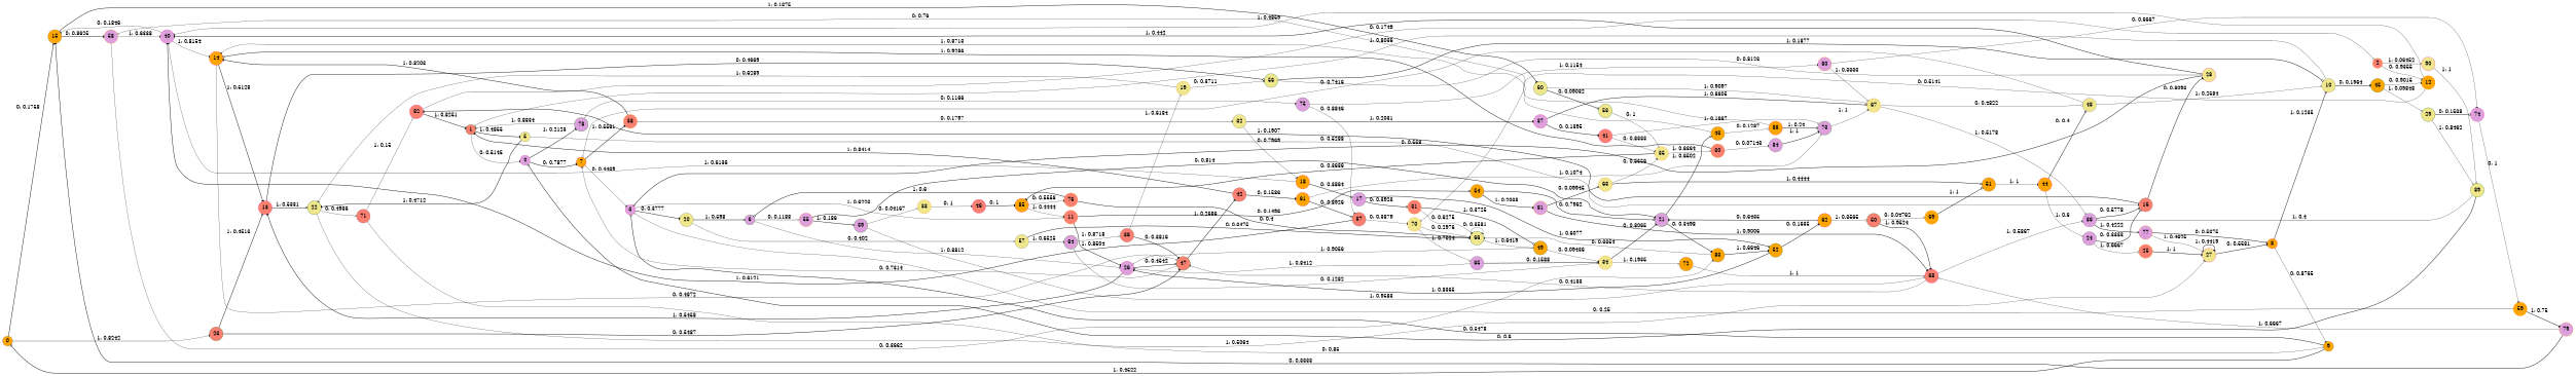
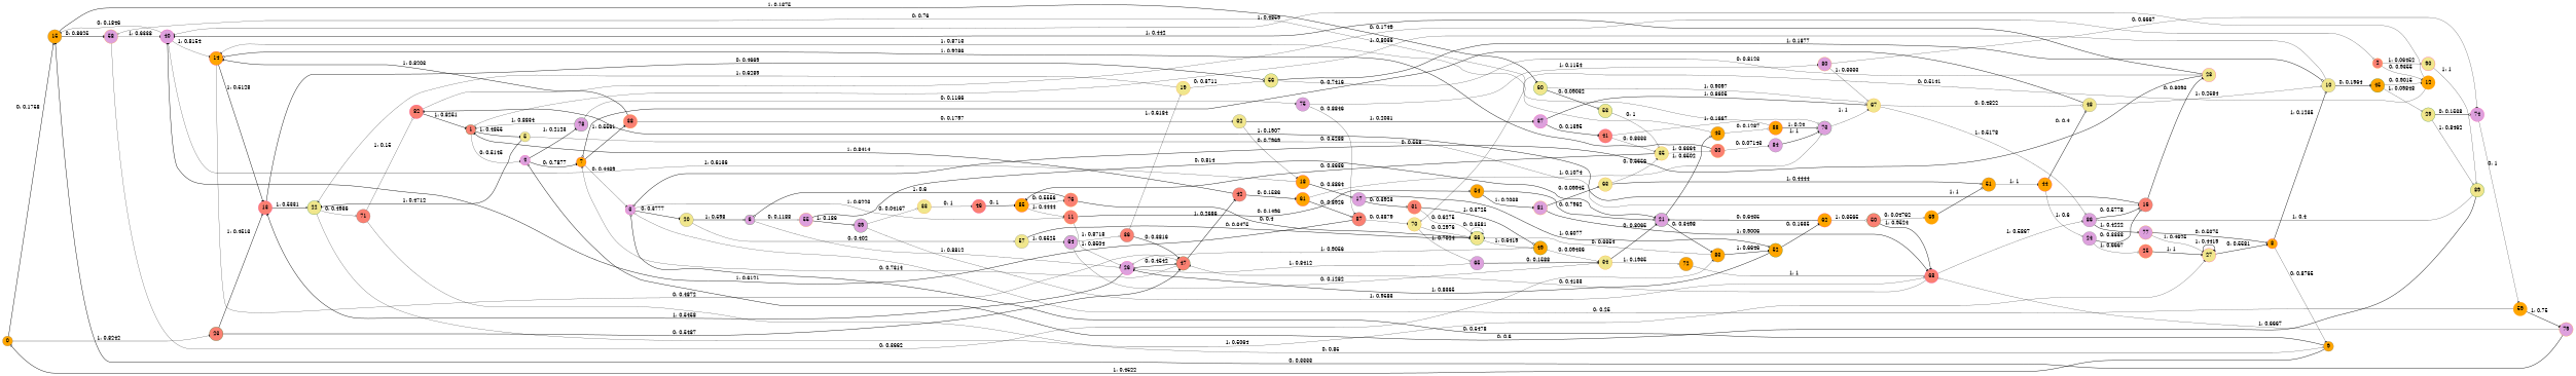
  digraph {
    rankdir=LR
    node [color=gray40 fillcolor=plum fontsize=24 shape=circle style=filled]
    edge [arrowhead=tee fontsize=24 style=solid]
    0 [fillcolor=orange]
    15 [fillcolor=orange]
    23 [color=darkgreen fillcolor=salmon]
    58 [color=darkorange]
    60 [color=darkgreen fillcolor=khaki]
    13 [color=deeppink fillcolor=salmon]
    47 [color=darkgreen fillcolor=salmon]
    40 [color=deeppink]
    83 [fillcolor=orange]
    67 [color=darkorange fillcolor=khaki]
    53 [color=darkgreen fillcolor=khaki]
    22 [color=darkgreen fillcolor=khaki]
    56 [color=darkgreen fillcolor=khaki]
    7 [color=deeppink fillcolor=orange]
    42 [fillcolor=salmon]
    1 [color=darkgreen fillcolor=salmon]
    4 [color=deeppink]
    5 [fillcolor=khaki]
    78 [color=darkgreen]
    16 [fillcolor=salmon]
    3 [color=deeppink]
    38 [color=darkorange fillcolor=salmon]
    75
    28 [color=deeppink fillcolor=khaki]
    82 [color=deeppink fillcolor=salmon]
    71 [fillcolor=salmon]
    27 [color=deeppink fillcolor=khaki]
    2 [color=darkorange fillcolor=salmon]
    12 [color=darkorange fillcolor=orange]
    90 [color=deeppink fillcolor=khaki]
    70 [color=darkorange fillcolor=khaki]
    89 [color=darkgreen fillcolor=khaki]
    66 [color=darkgreen fillcolor=khaki]
    65
    14 [color=deeppink fillcolor=orange]
    86
    20 [fillcolor=khaki]
    11 [color=darkorange fillcolor=salmon]
    6 [color=darkgreen]
    57 [fillcolor=khaki]
    26 [color=deeppink]
    54 [fillcolor=orange]
    55 [color=darkorange]
    64 [color=darkgreen]
    21 [color=darkgreen]
    81 [color=darkorange]
    32 [fillcolor=khaki]
    87 [fillcolor=salmon]
    80 [color=darkorange]
    9 [fillcolor=orange]
    8 [color=deeppink fillcolor=orange]
    39 [color=darkgreen]
    43 [fillcolor=orange]
    33 [color=darkorange fillcolor=khaki]
    68 [color=deeppink fillcolor=salmon]
    18 [color=deeppink fillcolor=orange]
    37 [color=deeppink]
    10 [fillcolor=khaki]
    45 [color=darkgreen fillcolor=orange]
    29 [color=darkgreen fillcolor=khaki]
    74 [color=deeppink]
    63 [color=darkorange fillcolor=khaki]
    49 [color=darkgreen fillcolor=orange]
    34 [color=darkorange fillcolor=khaki]
    61 [color=deeppink fillcolor=orange]
    52 [color=darkgreen fillcolor=orange]
    48 [fillcolor=khaki]
    35 [color=darkorange fillcolor=khaki]
    31 [color=darkorange fillcolor=salmon]
    17
    62 [color=deeppink fillcolor=orange]
    50 [color=darkgreen fillcolor=salmon]
    19 [color=darkorange fillcolor=khaki]
    36 [fillcolor=salmon]
    88 [color=deeppink fillcolor=orange]
    73 [color=darkgreen]
    24
    25 [color=darkorange fillcolor=salmon]
    59 [color=darkorange fillcolor=orange]
    79 [color=darkorange]
    77 [color=darkorange]
    30 [color=darkorange fillcolor=salmon]
    84
    72 [fillcolor=orange]
    41 [color=deeppink fillcolor=salmon]
    46 [color=deeppink fillcolor=salmon]
    85 [color=deeppink fillcolor=orange]
    76 [color=darkorange fillcolor=salmon]
    44 [color=deeppink fillcolor=orange]
    69 [color=darkorange fillcolor=orange]
    51 [fillcolor=orange]
    0 -> 15 [arrowhead=odot label="0: 0.1758   " style=bold]
    0 -> 23 [label="1: 0.8242   "]
    15 -> 58 [label="0: 0.8625   " style=bold]
    15 -> 60 [label="1: 0.1375   " style=bold]
    23 -> 13 [arrowhead=odot label="1: 0.4513   " style=bold]
    23 -> 47 [label="0: 0.5487   " style=bold]
    58 -> 40 [label="1: 0.6338   "]
    58 -> 83 [label="0: 0.3662   "]
    60 -> 67 [arrowhead=odot label="1: 0.9097   "]
    60 -> 53 [arrowhead=odot label="0: 0.09032  " style=bold]
    13 -> 22 [arrowhead=odot label="1: 0.5331   " style=bold]
    13 -> 56 [arrowhead=odot label="0: 0.4669   " style=bold]
    47 -> 7 [label="0: 0.7314   "]
    47 -> 42 [label="1: 0.2686   " style=bold]
    40 -> 15 [label="0: 0.1846   "]
    40 -> 14 [label="1: 0.8154   "]
    83 -> 66 [label="0: 0.3354   "]
    83 -> 52 [label="1: 0.6646   " style=bold]
    67 -> 86 [arrowhead=odot label="1: 0.5178   "]
    67 -> 48 [arrowhead=odot label="0: 0.4822   "]
    53 -> 35 [arrowhead=odot label="0: 1        "]
    22 -> 71 [arrowhead=odot label="0: 0.4936   "]
    22 -> 27 [label="1: 0.5064   "]
    56 -> 28 [arrowhead=odot label="0: 0.8123   "]
    56 -> 10 [arrowhead=odot label="1: 0.1877   " style=bold]
    7 -> 3 [label="0: 0.4439   "]
    7 -> 38 [label="1: 0.5561   " style=bold]
    42 -> 1 [label="1: 0.8414   " style=bold]
    42 -> 61 [label="0: 0.1586   " style=bold]
    1 -> 4 [label="0: 0.5145   "]
    1 -> 5 [label="1: 0.4855   " style=bold]
    4 -> 7 [label="0: 0.7877   " style=bold]
    4 -> 78 [label="1: 0.2123   " style=bold]
    5 -> 22 [label="1: 0.4712   " style=bold]
    5 -> 16 [label="0: 0.5288   "]
    78 -> 1 [label="1: 0.8834   "]
    78 -> 75 [label="0: 0.1166   "]
    16 -> 28 [label="0: 0.8093   " style=bold]
    16 -> 82 [label="1: 0.1907   " style=bold]
    3 -> 20 [label="0: 0.3777   " style=bold]
    3 -> 11 [arrowhead=odot label="1: 0.6223   "]
    38 -> 14 [label="1: 0.8203   " style=bold]
    38 -> 32 [label="0: 0.1797   "]
    75 -> 87 [label="0: 0.8846   "]
    75 -> 80 [label="1: 0.1154   "]
    28 -> 40 [label="1: 0.442    " style=bold]
    28 -> 3 [arrowhead=odot label="0: 0.558    " style=bold]
    82 -> 1 [label="1: 0.8251   " style=bold]
    82 -> 2 [arrowhead=odot label="0: 0.1749   "]
    71 -> 82 [arrowhead=odot label="1: 0.15     "]
    71 -> 9 [arrowhead=odot label="0: 0.85     "]
    27 -> 27 [label="1: 0.4419   " style=bold]
    27 -> 8 [label="0: 0.5581   " style=bold]
    2 -> 12 [label="0: 0.9355   "]
    2 -> 90 [arrowhead=odot label="1: 0.06452  "]
    12 -> 40 [label="1: 0.4859   "]
    12 -> 70 [arrowhead=odot label="0: 0.5141   "]
    90 -> 89 [arrowhead=odot label="1: 1        "]
    70 -> 66 [label="0: 0.2976   "]
    70 -> 65 [arrowhead=odot label="1: 0.7024   "]
    89 -> 4 [arrowhead=odot label="0: 0.6      " style=bold]
    89 -> 86 [arrowhead=odot label="1: 0.4      "]
    66 -> 66 [label="0: 0.3581   "]
    66 -> 49 [arrowhead=odot label="1: 0.6419   "]
    65 -> 26 [label="1: 0.8412   "]
    65 -> 34 [label="0: 0.1588   " style=bold]
    14 -> 13 [label="1: 0.5128   " style=bold]
    14 -> 47 [arrowhead=odot label="0: 0.4872   "]
    86 -> 16 [arrowhead=odot label="0: 0.5778   " style=bold]
    86 -> 77 [arrowhead=odot label="1: 0.4222   " style=bold]
    20 -> 6 [arrowhead=odot label="1: 0.598    " style=bold]
    20 -> 57 [arrowhead=odot label="0: 0.402    "]
-   11 -> 26 [label="1: 0.8504   " style=bold]
+   11 -> 26 [label="1: 0.8504   "]
    11 -> 54 [arrowhead=odot label="0: 0.1496   " style=bold]
    6 -> 26 [label="1: 0.8812   "]
    6 -> 55 [arrowhead=odot label="0: 0.1188   "]
    57 -> 66 [arrowhead=odot label="0: 0.3475   " style=bold]
    57 -> 64 [label="1: 0.6525   "]
    26 -> 13 [label="1: 0.5458   " style=bold]
    26 -> 47 [arrowhead=odot label="0: 0.4542   " style=bold]
    54 -> 21 [arrowhead=odot label="0: 0.7962   " style=bold]
    54 -> 81 [label="1: 0.2038   " style=bold]
    55 -> 21 [label="0: 0.814    " style=bold]
    55 -> 39 [arrowhead=odot label="1: 0.186    " style=bold]
    64 -> 34 [arrowhead=odot label="0: 0.1282   "]
    64 -> 36 [arrowhead=odot label="1: 0.8718   "]
    21 -> 83 [label="0: 0.3498   " style=bold]
    21 -> 43 [arrowhead=odot label="1: 0.6502   " style=bold]
    81 -> 68 [label="1: 0.9006   " style=bold]
    81 -> 63 [arrowhead=odot label="0: 0.09945  " style=bold]
    32 -> 18 [label="0: 0.7969   "]
    32 -> 37 [label="1: 0.2031   " style=bold]
    87 -> 40 [label="1: 0.6121   " style=bold]
    87 -> 70 [label="0: 0.3879   "]
    80 -> 67 [arrowhead=odot label="1: 0.3333   "]
    80 -> 74 [label="0: 0.6667   "]
    9 -> 0 [arrowhead=odot label="1: 0.4522   " style=bold]
    9 -> 3 [arrowhead=odot label="0: 0.5478   " style=bold]
    8 -> 9 [label="0: 0.8765   "]
    8 -> 10 [arrowhead=odot label="1: 0.1235   " style=bold]
    39 -> 33 [arrowhead=odot label="0: 0.04167  "]
    39 -> 68 [arrowhead=odot label="1: 0.9583   "]
    43 -> 14 [label="1: 0.8713   "]
    43 -> 88 [arrowhead=odot label="0: 0.1287   "]
    33 -> 46 [label="0: 1        "]
    68 -> 47 [label="0: 0.4133   "]
    68 -> 86 [label="1: 0.5867   "]
    18 -> 40 [label="1: 0.6136   "]
    18 -> 17 [arrowhead=odot label="0: 0.3864   " style=bold]
    37 -> 67 [arrowhead=odot label="1: 0.8605   " style=bold]
    37 -> 41 [label="0: 0.1395   " style=bold]
    10 -> 1 [arrowhead=odot label="1: 0.8036   "]
    10 -> 45 [label="0: 0.1964   " style=bold]
    45 -> 12 [label="0: 0.9015   "]
    45 -> 29 [arrowhead=odot label="1: 0.09848  "]
    29 -> 89 [arrowhead=odot label="1: 0.8462   "]
    29 -> 74 [arrowhead=odot label="0: 0.1538   " style=bold]
    74 -> 59 [label="0: 1        "]
    63 -> 35 [label="0: 0.5556   "]
    63 -> 51 [arrowhead=odot label="1: 0.4444   " style=bold]
    49 -> 26 [arrowhead=odot label="1: 0.9056   "]
    49 -> 34 [label="0: 0.09436  "]
    34 -> 21 [label="0: 0.8065   " style=bold]
    34 -> 72 [arrowhead=odot label="1: 0.1935   "]
    61 -> 87 [arrowhead=odot label="0: 0.8926   " style=bold]
    61 -> 73 [arrowhead=odot label="1: 0.1074   "]
    52 -> 26 [label="1: 0.8365   " style=bold]
    52 -> 62 [label="0: 0.1635   " style=bold]
-   48 -> 7 [arrowhead=odot label="0: 0.7416   "]
+   48 -> 7 [arrowhead=odot label="0: 0.7416   " style=bold]
    48 -> 10 [arrowhead=odot label="1: 0.2584   "]
    35 -> 30 [arrowhead=odot label="1: 0.6364   "]
    35 -> 85 [label="0: 0.3636   " style=bold]
    31 -> 66 [label="0: 0.6275   "]
    31 -> 49 [arrowhead=odot label="1: 0.3725   " style=bold]
    17 -> 52 [arrowhead=odot label="1: 0.6077   " style=bold]
    17 -> 31 [arrowhead=odot label="0: 0.3923   " style=bold]
    62 -> 21 [label="0: 0.6435   " style=bold]
    62 -> 50 [arrowhead=odot label="1: 0.3565   "]
    50 -> 68 [label="1: 0.9524   " style=bold]
    50 -> 69 [arrowhead=odot label="0: 0.04762  "]
    19 -> 22 [label="1: 0.6289   "]
    19 -> 56 [label="0: 0.3711   "]
    36 -> 47 [label="0: 0.3816   " style=bold]
    36 -> 19 [arrowhead=odot label="1: 0.6184   "]
    88 -> 58 [arrowhead=odot label="0: 0.76     "]
    88 -> 73 [arrowhead=odot label="1: 0.24     " style=bold]
    73 -> 67 [label="1: 1        "]
    24 -> 16 [arrowhead=odot label="0: 0.3333   " style=bold]
    24 -> 25 [arrowhead=odot label="1: 0.6667   "]
    25 -> 27 [label="1: 1        " style=bold]
    59 -> 3 [arrowhead=odot label="0: 0.25     "]
    59 -> 79 [label="1: 0.75     " style=bold]
    79 -> 15 [label="0: 0.3333   " style=bold]
    79 -> 68 [arrowhead=odot label="1: 0.6667   "]
    77 -> 27 [label="1: 0.4625   "]
    77 -> 8 [arrowhead=odot label="0: 0.5375   " style=bold]
    30 -> 14 [arrowhead=odot label="1: 0.9286   " style=bold]
    30 -> 84 [label="0: 0.07143  "]
    84 -> 73 [label="1: 1        " style=bold]
    72 -> 68 [arrowhead=odot label="1: 1        "]
    41 -> 35 [label="0: 0.8333   "]
    41 -> 73 [arrowhead=odot label="1: 0.1667   "]
    46 -> 85 [label="0: 1        " style=bold]
    85 -> 11 [label="1: 0.4444   "]
    85 -> 76 [label="0: 0.5556   "]
    76 -> 66 [label="0: 0.4      " style=bold]
    76 -> 6 [arrowhead=odot label="1: 0.6      " style=bold]
    44 -> 48 [arrowhead=odot label="0: 0.4      " style=bold]
    44 -> 24 [arrowhead=odot label="1: 0.6      "]
    69 -> 51 [arrowhead=odot label="1: 1        " style=bold]
    51 -> 44 [label="1: 1        "]
  }
